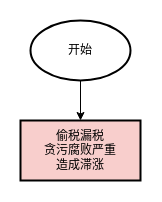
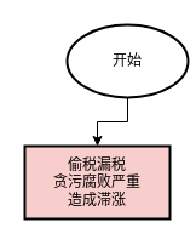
  <mxCell id="0" />
  <mxCell id="1" parent="0" />
  <mxCell id="2" value="" style="edgeStyle=orthogonalEdgeStyle;rounded=0;orthogonalLoop=1;jettySize=auto;html=1;" edge="1" parent="1" source="3" target="4"><mxGeometry relative="1" as="geometry" /></mxCell>
- <mxCell id="3" value="开始" style="strokeWidth=2;html=1;shape=mxgraph.flowchart.start_1;whiteSpace=wrap;" parent="1" vertex="1"><mxGeometry x="30" y="20" width="100" height="60" as="geometry" /></mxCell>
+ <mxCell id="3" value="开始" style="strokeWidth=2;html=1;shape=mxgraph.flowchart.start_1;whiteSpace=wrap;" parent="1" vertex="1"><mxGeometry x="55" y="20" width="100" height="60" as="geometry" /></mxCell>
  <mxCell id="4" value="偷税漏税&lt;br&gt;贪污腐败严重&lt;br&gt;造成滞涨" style="whiteSpace=wrap;html=1;strokeWidth=2;fillColor=#f8cecc;" vertex="1" parent="1"><mxGeometry x="20" y="120" width="120" height="60" as="geometry" /></mxCell>
